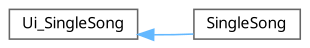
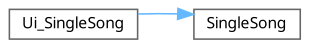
  digraph {
    rankdir=LR
    fontname="Noto Sans"
    node [color=grey40 fillcolor=white fontname="Noto Sans" fontsize=10 shape=box style=filled]
    n1 [height=0.2 label=Ui_SingleSong width=0.4]
    n2 [height=0.2 label=SingleSong width=0.4]
-   n1 -> n2 [color=steelblue1 dir=back fontname="Noto Sans" fontsize=10 labelfontname=Helvetica labelfontsize=10 style=solid]
+   n2 -> n1 [color=steelblue1 dir=back fontname="Noto Sans" fontsize=10 labelfontname=Helvetica labelfontsize=10 style=solid]
  }
